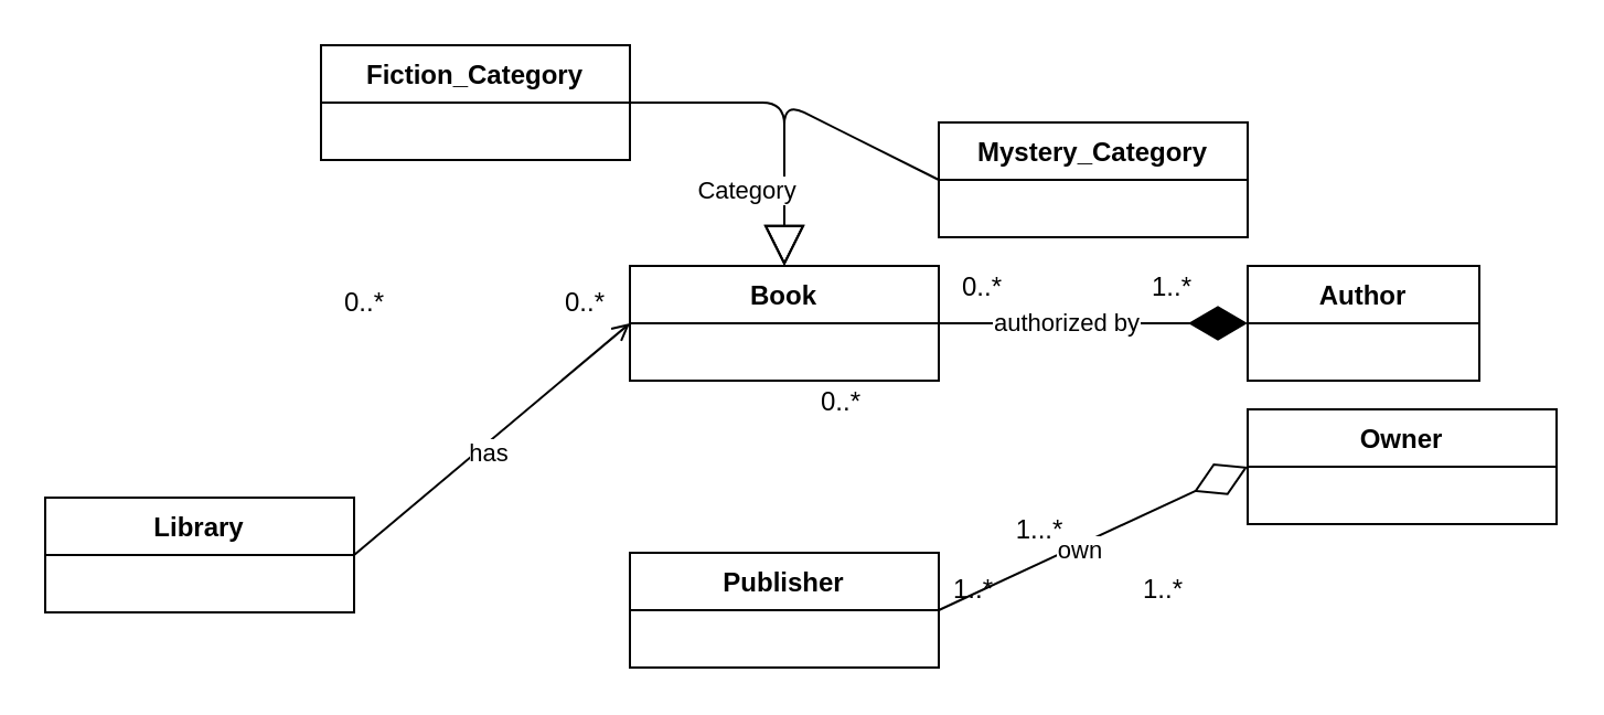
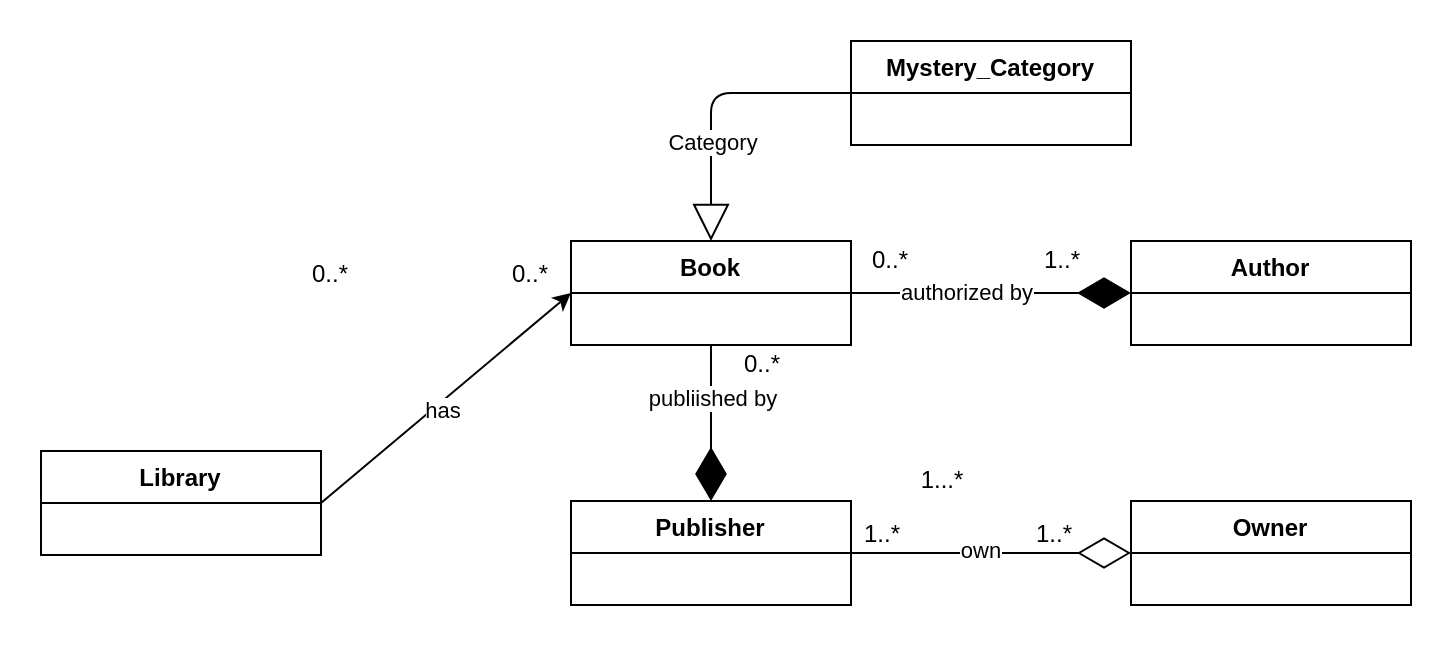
  <mxCell id="0" />
  <mxCell id="1" parent="0" />
  <mxCell id="2" value="Book" style="swimlane;fontStyle=1;childLayout=stackLayout;horizontal=1;startSize=26;fillColor=none;horizontalStack=0;resizeParent=1;resizeParentMax=0;resizeLast=0;collapsible=1;marginBottom=0;" vertex="1" parent="1"><mxGeometry x="285" y="120" width="140" height="52" as="geometry" /></mxCell>
  <mxCell id="3" value="Publisher" style="swimlane;fontStyle=1;childLayout=stackLayout;horizontal=1;startSize=26;fillColor=none;horizontalStack=0;resizeParent=1;resizeParentMax=0;resizeLast=0;collapsible=1;marginBottom=0;" vertex="1" parent="1"><mxGeometry x="285" y="250" width="140" height="52" as="geometry" /></mxCell>
- <mxCell id="4" value="Mystery_Category" style="swimlane;fontStyle=1;childLayout=stackLayout;horizontal=1;startSize=26;fillColor=none;horizontalStack=0;resizeParent=1;resizeParentMax=0;resizeLast=0;collapsible=1;marginBottom=0;" vertex="1" parent="1"><mxGeometry x="425" y="55" width="140" height="52" as="geometry" /></mxCell>
- <mxCell id="5" value="Fiction_Category" style="swimlane;fontStyle=1;childLayout=stackLayout;horizontal=1;startSize=26;fillColor=none;horizontalStack=0;resizeParent=1;resizeParentMax=0;resizeLast=0;collapsible=1;marginBottom=0;" vertex="1" parent="1"><mxGeometry x="145" y="20" width="140" height="52" as="geometry" /></mxCell>
- <mxCell id="6" value="" style="endArrow=block;endSize=16;endFill=0;html=1;exitX=1;exitY=0.5;exitDx=0;exitDy=0;entryX=0.5;entryY=0;entryDx=0;entryDy=0;" edge="1" parent="1" source="5" target="2"><mxGeometry width="160" relative="1" as="geometry"><mxPoint x="311" y="280" as="sourcePoint" /><mxPoint x="471" y="280" as="targetPoint" /><Array as="points"><mxPoint x="355" y="46" /></Array></mxGeometry></mxCell>
+ <mxCell id="4" value="Mystery_Category" style="swimlane;fontStyle=1;childLayout=stackLayout;horizontal=1;startSize=26;fillColor=none;horizontalStack=0;resizeParent=1;resizeParentMax=0;resizeLast=0;collapsible=1;marginBottom=0;" vertex="1" parent="1"><mxGeometry x="425" y="20" width="140" height="52" as="geometry" /></mxCell>
  <mxCell id="7" value="" style="endArrow=block;endSize=16;endFill=0;html=1;exitX=0;exitY=0.5;exitDx=0;exitDy=0;entryX=0.5;entryY=0;entryDx=0;entryDy=0;" edge="1" parent="1" source="4" target="2"><mxGeometry width="160" relative="1" as="geometry"><mxPoint x="295" y="56" as="sourcePoint" /><mxPoint x="365" y="130" as="targetPoint" /><Array as="points"><mxPoint x="355" y="46" /></Array></mxGeometry></mxCell>
  <mxCell id="8" value="Category" style="edgeLabel;html=1;align=center;verticalAlign=middle;resizable=0;points=[];" vertex="1" connectable="0" parent="7"><mxGeometry x="-0.028" y="15" relative="1" as="geometry"><mxPoint x="-15" y="24" as="offset" /></mxGeometry></mxCell>
  <mxCell id="9" value="" style="endArrow=diamondThin;endFill=1;endSize=24;html=1;exitX=1;exitY=0.5;exitDx=0;exitDy=0;entryX=0;entryY=0.5;entryDx=0;entryDy=0;" edge="1" parent="1" source="2" target="11"><mxGeometry width="160" relative="1" as="geometry"><mxPoint x="311" y="180" as="sourcePoint" /><mxPoint x="471" y="180" as="targetPoint" /></mxGeometry></mxCell>
  <mxCell id="10" value="authorized by" style="edgeLabel;html=1;align=center;verticalAlign=middle;resizable=0;points=[];" vertex="1" connectable="0" parent="9"><mxGeometry x="-0.186" y="1" relative="1" as="geometry"><mxPoint as="offset" /></mxGeometry></mxCell>
- <mxCell id="11" value="Author" style="swimlane;fontStyle=1;childLayout=stackLayout;horizontal=1;startSize=26;fillColor=none;horizontalStack=0;resizeParent=1;resizeParentMax=0;resizeLast=0;collapsible=1;marginBottom=0;" vertex="1" parent="1"><mxGeometry x="565" y="120" width="105" height="52" as="geometry" /></mxCell>
- <mxCell id="12" value="Owner" style="swimlane;fontStyle=1;childLayout=stackLayout;horizontal=1;startSize=26;fillColor=none;horizontalStack=0;resizeParent=1;resizeParentMax=0;resizeLast=0;collapsible=1;marginBottom=0;" vertex="1" parent="1"><mxGeometry x="565" y="185" width="140" height="52" as="geometry" /></mxCell>
+ <mxCell id="11" value="Author" style="swimlane;fontStyle=1;childLayout=stackLayout;horizontal=1;startSize=26;fillColor=none;horizontalStack=0;resizeParent=1;resizeParentMax=0;resizeLast=0;collapsible=1;marginBottom=0;" vertex="1" parent="1"><mxGeometry x="565" y="120" width="140" height="52" as="geometry" /></mxCell>
+ <mxCell id="12" value="Owner" style="swimlane;fontStyle=1;childLayout=stackLayout;horizontal=1;startSize=26;fillColor=none;horizontalStack=0;resizeParent=1;resizeParentMax=0;resizeLast=0;collapsible=1;marginBottom=0;" vertex="1" parent="1"><mxGeometry x="565" y="250" width="140" height="52" as="geometry" /></mxCell>
+ <mxCell id="13" value="" style="endArrow=diamondThin;endFill=1;endSize=24;html=1;exitX=0.5;exitY=1;exitDx=0;exitDy=0;entryX=0.5;entryY=0;entryDx=0;entryDy=0;" edge="1" parent="1" source="2" target="3"><mxGeometry width="160" relative="1" as="geometry"><mxPoint x="435" y="156" as="sourcePoint" /><mxPoint x="575" y="156" as="targetPoint" /></mxGeometry></mxCell>
+ <mxCell id="14" value="publiished by" style="edgeLabel;html=1;align=center;verticalAlign=middle;resizable=0;points=[];" vertex="1" connectable="0" parent="13"><mxGeometry x="-0.333" relative="1" as="geometry"><mxPoint as="offset" /></mxGeometry></mxCell>
  <mxCell id="15" value="Library" style="swimlane;fontStyle=1;childLayout=stackLayout;horizontal=1;startSize=26;fillColor=none;horizontalStack=0;resizeParent=1;resizeParentMax=0;resizeLast=0;collapsible=1;marginBottom=0;" vertex="1" parent="1"><mxGeometry x="20" y="225" width="140" height="52" as="geometry" /></mxCell>
- <mxCell id="16" value="" style="endArrow=open;html=1;exitX=1;exitY=0.5;exitDx=0;exitDy=0;entryX=0;entryY=0.5;entryDx=0;entryDy=0;" edge="1" parent="1" source="15" target="2"><mxGeometry width="50" height="50" relative="1" as="geometry"><mxPoint x="361" y="200" as="sourcePoint" /><mxPoint x="411" y="150" as="targetPoint" /></mxGeometry></mxCell>
+ <mxCell id="16" value="" style="endArrow=classic;html=1;exitX=1;exitY=0.5;exitDx=0;exitDy=0;entryX=0;entryY=0.5;entryDx=0;entryDy=0;" edge="1" parent="1" source="15" target="2"><mxGeometry width="50" height="50" relative="1" as="geometry"><mxPoint x="361" y="200" as="sourcePoint" /><mxPoint x="411" y="150" as="targetPoint" /></mxGeometry></mxCell>
  <mxCell id="17" value="has" style="edgeLabel;html=1;align=center;verticalAlign=middle;resizable=0;points=[];" vertex="1" connectable="0" parent="16"><mxGeometry x="-0.143" y="2" relative="1" as="geometry"><mxPoint x="8" as="offset" /></mxGeometry></mxCell>
  <mxCell id="18" value="" style="endArrow=diamondThin;endFill=0;endSize=24;html=1;entryX=0;entryY=0.5;entryDx=0;entryDy=0;exitX=1;exitY=0.5;exitDx=0;exitDy=0;" edge="1" parent="1" source="3" target="12"><mxGeometry width="160" relative="1" as="geometry"><mxPoint x="425" y="340" as="sourcePoint" /><mxPoint x="471" y="180" as="targetPoint" /></mxGeometry></mxCell>
  <mxCell id="19" value="own" style="edgeLabel;html=1;align=center;verticalAlign=middle;resizable=0;points=[];" vertex="1" connectable="0" parent="18"><mxGeometry x="-0.214" y="1" relative="1" as="geometry"><mxPoint x="9" y="-1" as="offset" /></mxGeometry></mxCell>
  <mxCell id="20" value="1...*" style="text;html=1;strokeColor=none;fillColor=none;align=center;verticalAlign=middle;whiteSpace=wrap;rounded=0;" vertex="1" parent="1"><mxGeometry x="451" y="230" width="40" height="20" as="geometry" /></mxCell>
  <mxCell id="21" value="0..*" style="text;html=1;strokeColor=none;fillColor=none;align=center;verticalAlign=middle;whiteSpace=wrap;rounded=0;" vertex="1" parent="1"><mxGeometry x="361" y="172" width="40" height="20" as="geometry" /></mxCell>
  <mxCell id="22" value="0..*" style="text;html=1;strokeColor=none;fillColor=none;align=center;verticalAlign=middle;whiteSpace=wrap;rounded=0;" vertex="1" parent="1"><mxGeometry x="145" y="127" width="40" height="20" as="geometry" /></mxCell>
  <mxCell id="23" value="0..*" style="text;html=1;strokeColor=none;fillColor=none;align=center;verticalAlign=middle;whiteSpace=wrap;rounded=0;" vertex="1" parent="1"><mxGeometry x="245" y="127" width="40" height="20" as="geometry" /></mxCell>
  <mxCell id="24" value="1..*" style="text;html=1;strokeColor=none;fillColor=none;align=center;verticalAlign=middle;whiteSpace=wrap;rounded=0;" vertex="1" parent="1"><mxGeometry x="421" y="257" width="40" height="20" as="geometry" /></mxCell>
  <mxCell id="25" value="1..*" style="text;html=1;strokeColor=none;fillColor=none;align=center;verticalAlign=middle;whiteSpace=wrap;rounded=0;" vertex="1" parent="1"><mxGeometry x="507" y="257" width="40" height="20" as="geometry" /></mxCell>
  <mxCell id="26" value="0..*" style="text;html=1;strokeColor=none;fillColor=none;align=center;verticalAlign=middle;whiteSpace=wrap;rounded=0;" vertex="1" parent="1"><mxGeometry x="425" y="120" width="40" height="20" as="geometry" /></mxCell>
  <mxCell id="27" value="1..*" style="text;html=1;strokeColor=none;fillColor=none;align=center;verticalAlign=middle;whiteSpace=wrap;rounded=0;" vertex="1" parent="1"><mxGeometry x="511" y="120" width="40" height="20" as="geometry" /></mxCell>
